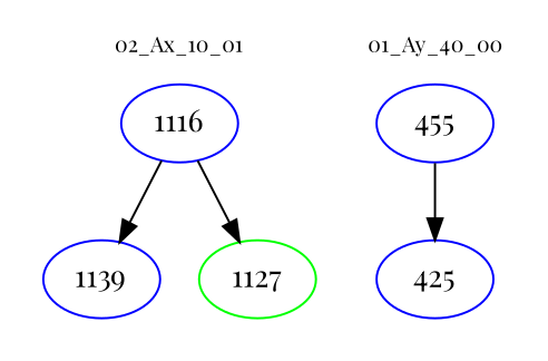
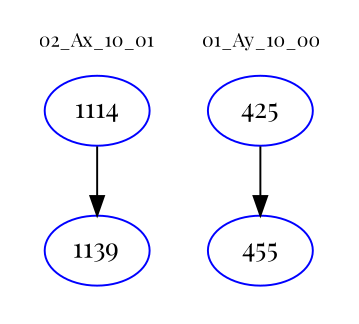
  digraph {
    fontname="Playfair Display"
    node [color=blue fontname="Playfair Display"]
    edge [color=black fontname="Playfair Display"]
-   n1 [label=1116]
+   n1 [label=1114]
    n2 [label=1139]
-   n3 [color=green label=1127]
    n4 [label=425]
    n5 [label=455]
    subgraph cluster_1 {
      color=white
      fontsize=10
      label="02_Ax_10_01"
      n1
      n2
-     n3
    }
    subgraph cluster_2 {
      color=white
      fontsize=10
-     label="01_Ay_40_00"
+     label="01_Ay_10_00"
      n4
      n5
    }
    n1 -> n2
-   n1 -> n3
-   n5 -> n4
+   n4 -> n5
  }
